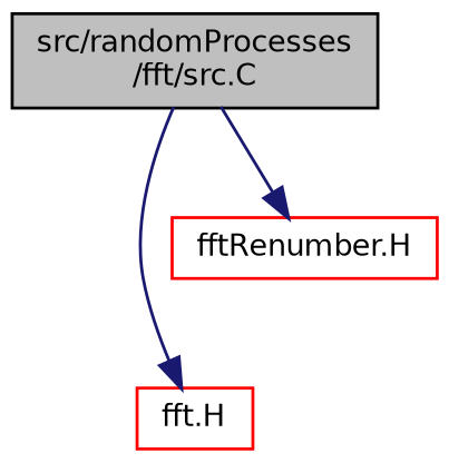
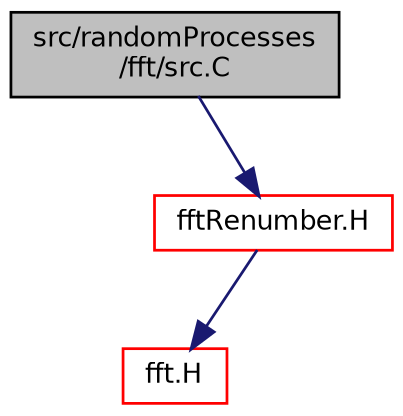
  digraph {
    node [color=red fontname=Helvetica fontsize=10 shape=record]
    edge [color=midnightblue fontname=Helvetica fontsize=10 labelfontname=Helvetica labelfontsize=10 style=solid]
    n1 [color=black fillcolor=grey75 fontcolor=black height=0.2 label="src/randomProcesses\l/fft/src.C" style=filled width=0.4]
    n2 [height=0.2 label="fft.H" width=0.4]
    n3 [height=0.2 label="fftRenumber.H" width=0.4]
-   n1 -> n2
+   n3 -> n2
    n1 -> n3
  }
